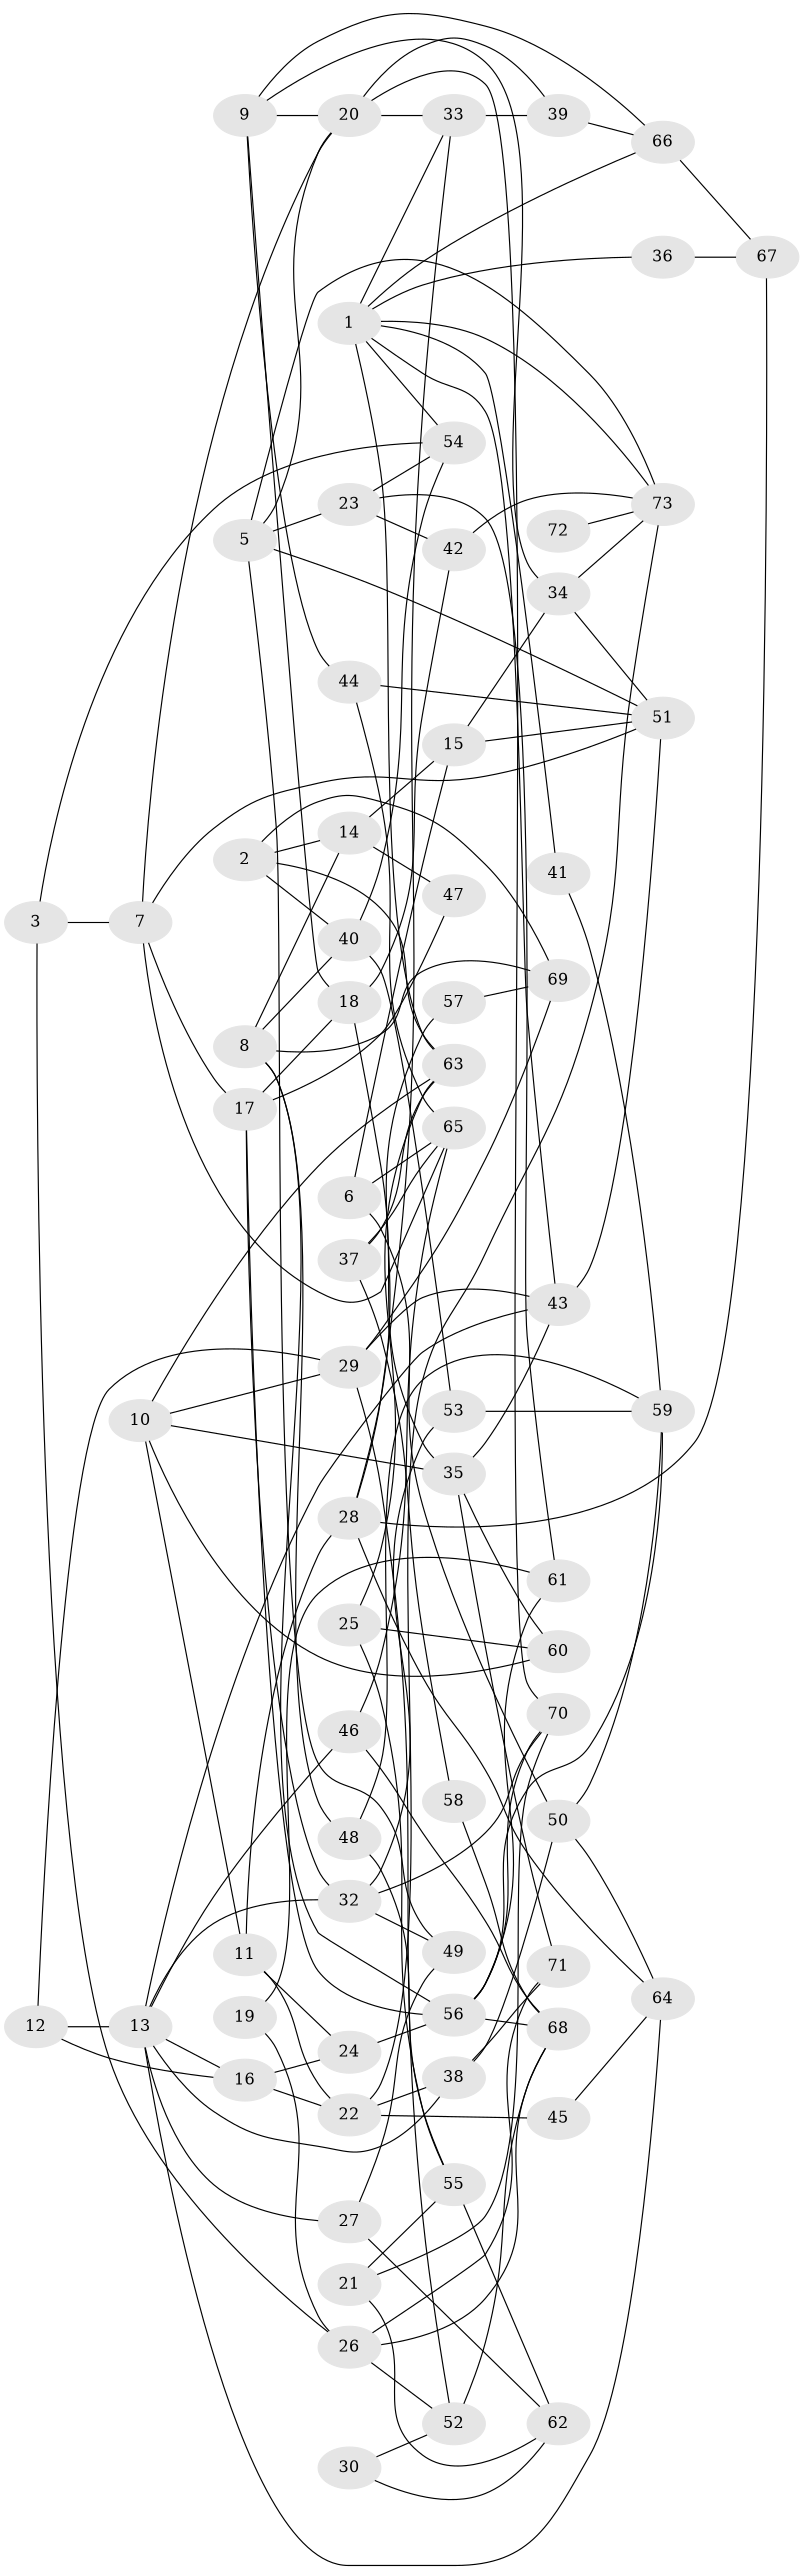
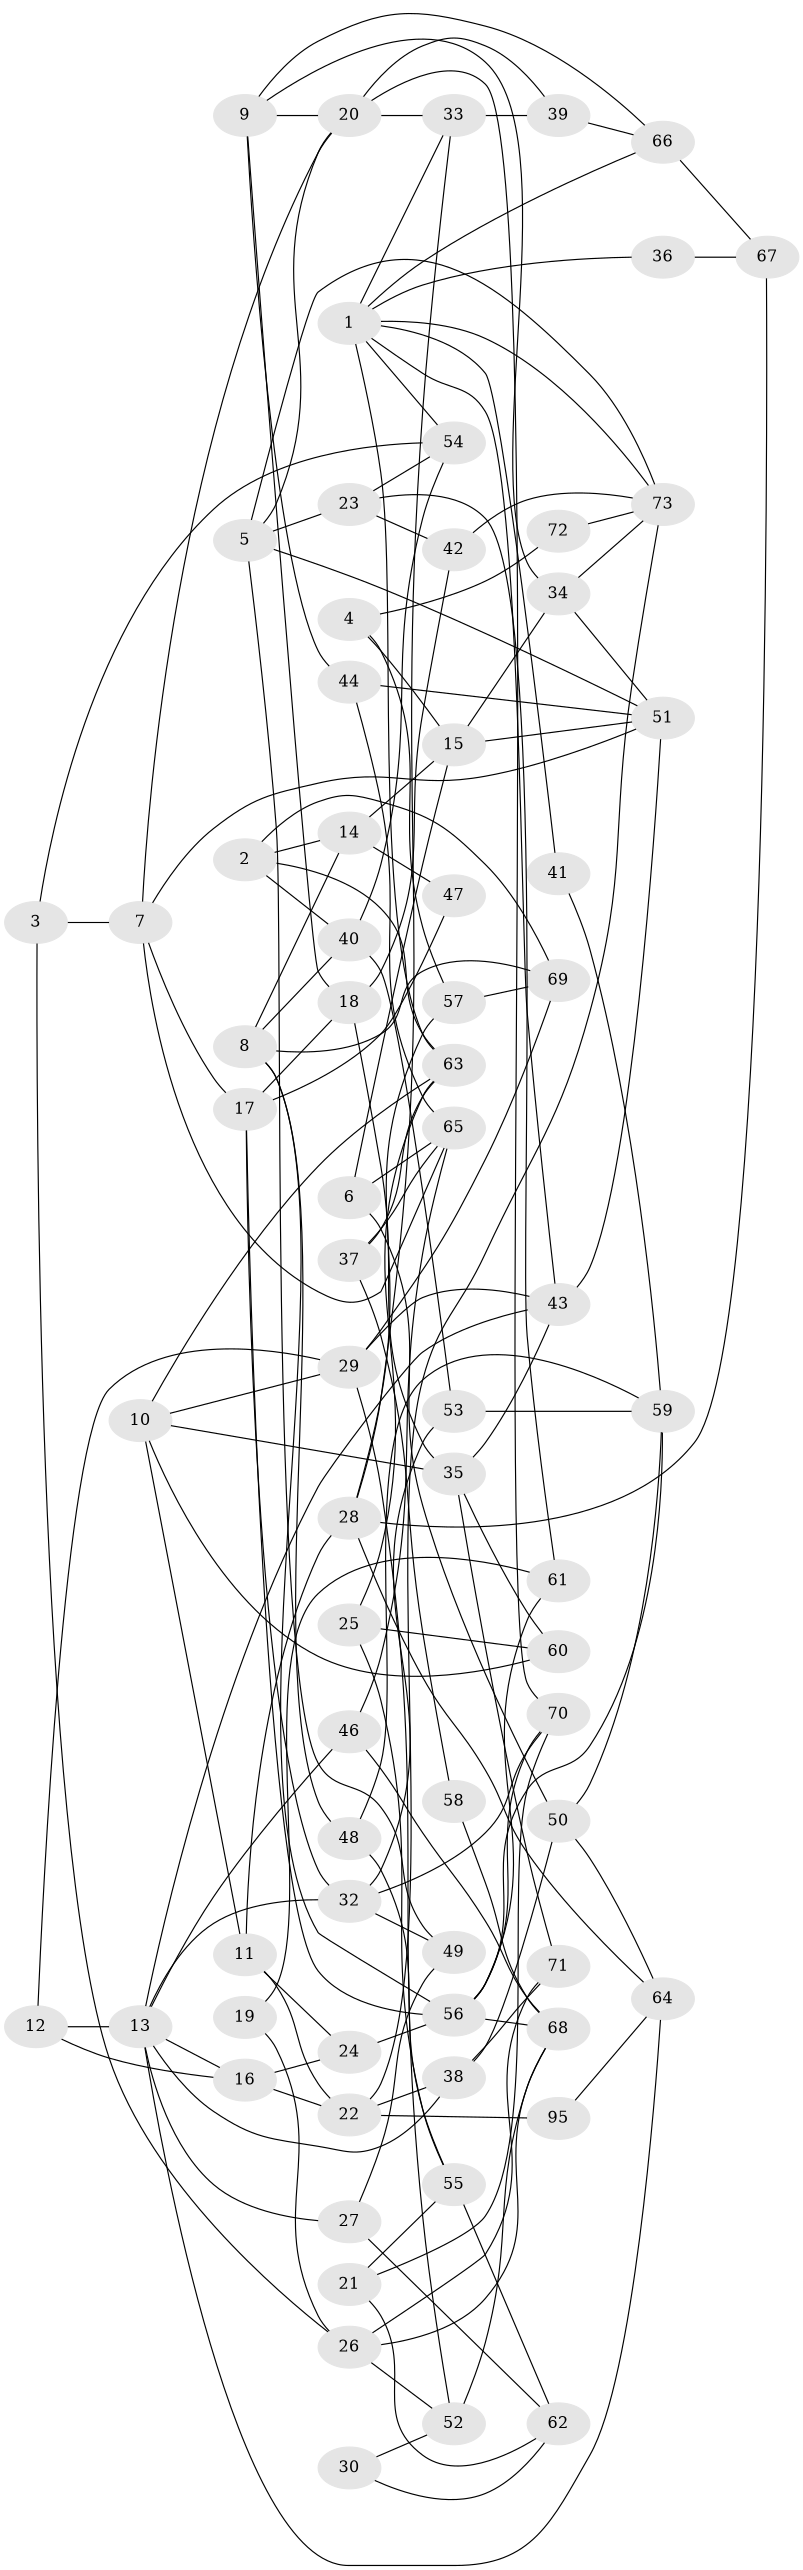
  graph {
    rankdir=LR
    node [color=gray90 style=filled]
    1
    33
    36
    41
    43
    54
    63
    66
    73
    39
    67
    59
    51
    2
    14
    69
    40
+   4
    15
    57
    72
    47
    3
    7
    26
    20
    65
    17
    52
    68
    71
    34
    5
    23
    49
    70
    42
    61
    6
    50
    64
    56
    18
    32
    8
    48
    53
    55
    9
    44
    35
    10
    11
    29
    60
    22
    24
    28
    38
-   45
+   45 [label=95]
    12
    13
    16
    27
    46
    62
    19
    21
    25
    30
    37
    58
    1 -- 33
    1 -- 36
    1 -- 41
    1 -- 43
    1 -- 54
    1 -- 63
    1 -- 66
    1 -- 73
    33 -- 39
    36 -- 67
    41 -- 59
    43 -- 51
    66 -- 67
    39 -- 66
    2 -- 63
    2 -- 14
    2 -- 69
    2 -- 40
    14 -- 15
    14 -- 47
    40 -- 54
    40 -- 53
+   4 -- 15
+   4 -- 57
+   4 -- 72
    15 -- 51
    15 -- 34
    57 -- 69
    72 -- 73
    3 -- 54
    3 -- 7
    3 -- 26
    7 -- 51
    7 -- 20
    7 -- 65
    7 -- 17
    26 -- 52
    26 -- 68
    26 -- 71
    20 -- 33
    20 -- 39
    20 -- 70
    17 -- 47
    17 -- 56
    17 -- 18
    17 -- 32
    52 -- 68
    34 -- 73
    34 -- 51
    5 -- 73
    5 -- 51
    5 -- 20
    5 -- 23
    5 -- 49
    23 -- 54
    23 -- 42
    23 -- 61
    42 -- 73
    6 -- 15
    6 -- 65
    6 -- 50
    50 -- 59
    50 -- 64
    56 -- 59
    56 -- 68
    56 -- 70
    56 -- 61
    18 -- 42
    18 -- 35
    32 -- 49
    32 -- 70
    32 -- 53
    8 -- 14
    8 -- 69
    8 -- 40
    8 -- 56
    8 -- 48
    48 -- 59
    48 -- 55
    53 -- 59
    55 -- 62
    9 -- 66
    9 -- 20
    9 -- 34
    9 -- 18
    9 -- 44
    44 -- 51
    44 -- 65
    35 -- 43
    35 -- 71
    35 -- 60
    10 -- 63
    10 -- 35
    10 -- 11
    10 -- 29
    10 -- 60
    11 -- 22
    11 -- 24
    11 -- 28
    29 -- 43
    29 -- 69
    29 -- 52
    22 -- 73
    22 -- 38
    22 -- 45
    24 -- 56
    28 -- 33
    28 -- 67
    28 -- 57
    28 -- 64
    38 -- 71
    38 -- 50
    45 -- 64
    12 -- 29
    12 -- 13
    12 -- 16
    13 -- 43
    13 -- 64
    13 -- 32
    13 -- 38
    13 -- 16
    13 -- 27
    13 -- 46
    16 -- 22
    16 -- 24
    27 -- 49
    27 -- 62
    46 -- 65
    46 -- 68
    19 -- 26
    19 -- 61
    21 -- 70
    21 -- 55
    21 -- 62
    25 -- 63
    25 -- 55
    25 -- 60
    30 -- 52
    30 -- 62
    37 -- 63
    37 -- 65
    37 -- 58
    58 -- 68
  }
